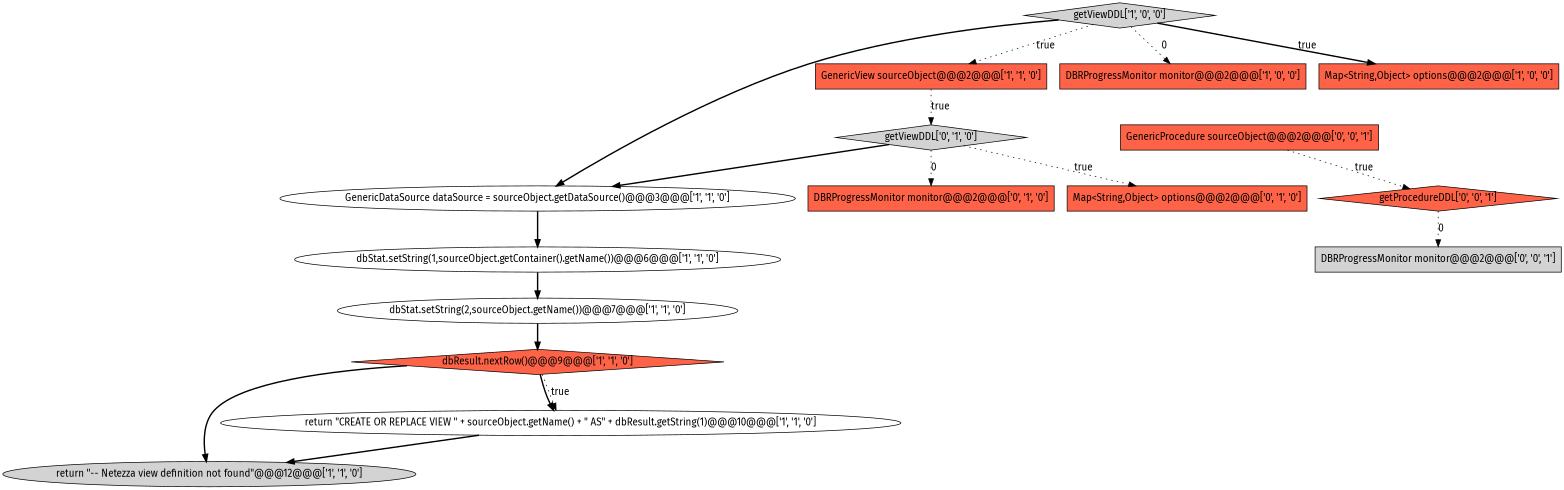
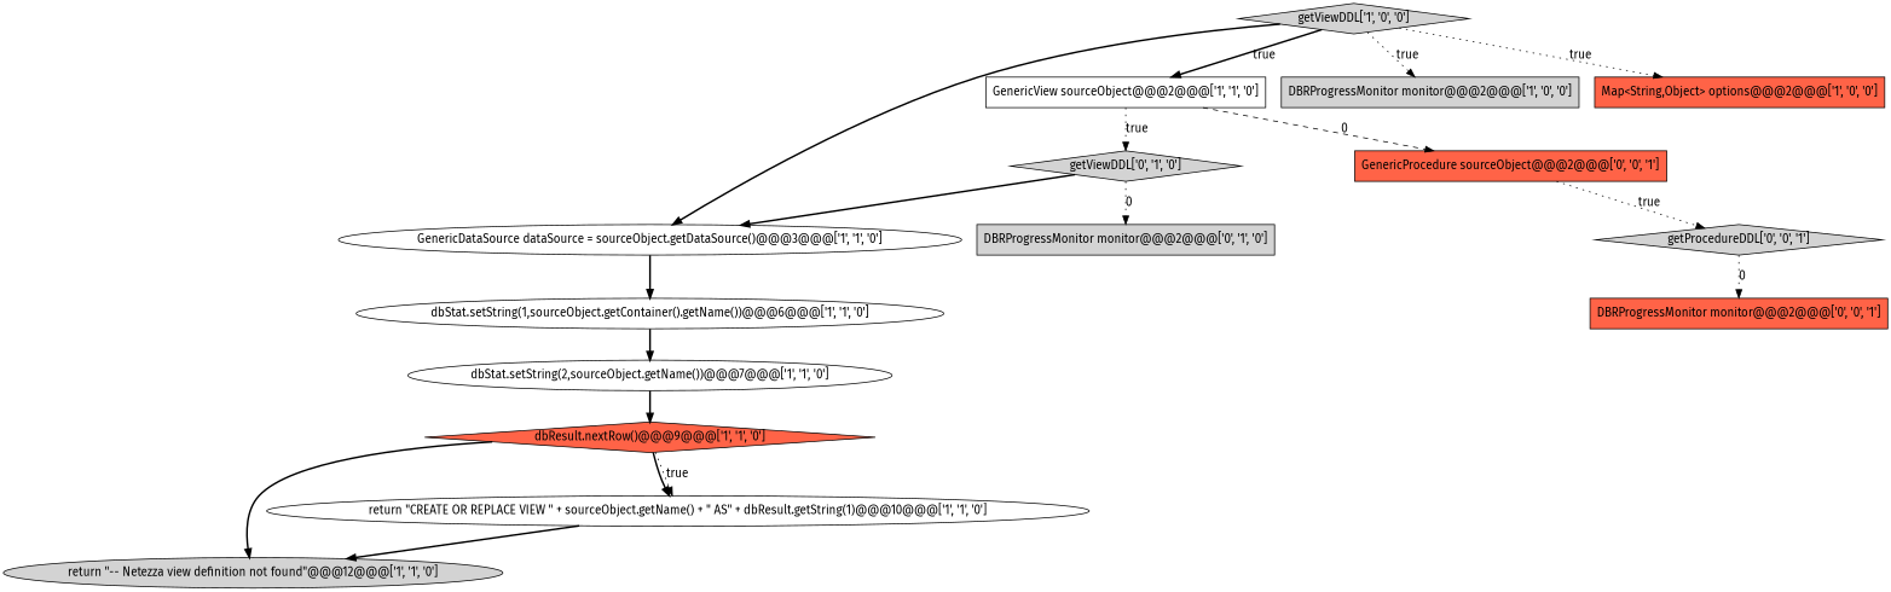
  digraph {
    fontname="Fira Sans"
    node [fillcolor=tomato fontname="Fira Sans" shape=box style=filled]
    edge [fontname="Fira Sans" style=dotted]
-   n1 [label="Map<String,Object> options@@@2@@@['0', '1', '0']"]
    n2 [fillcolor=white label="GenericDataSource dataSource = sourceObject.getDataSource()@@@3@@@['1', '1', '0']" shape=ellipse]
    n3 [fillcolor=white label="dbStat.setString(1,sourceObject.getContainer().getName())@@@6@@@['1', '1', '0']" shape=ellipse]
    n4 [fillcolor=white label="dbStat.setString(2,sourceObject.getName())@@@7@@@['1', '1', '0']" shape=ellipse]
-   n5 [label="DBRProgressMonitor monitor@@@2@@@['0', '1', '0']"]
-   n6 [fillcolor=lightgray label="DBRProgressMonitor monitor@@@2@@@['0', '0', '1']"]
+   n5 [fillcolor=lightgray label="DBRProgressMonitor monitor@@@2@@@['0', '1', '0']"]
+   n6 [label="DBRProgressMonitor monitor@@@2@@@['0', '0', '1']"]
    n7 [label="dbResult.nextRow()@@@9@@@['1', '1', '0']" shape=diamond]
    n8 [fillcolor=white label="return \"CREATE OR REPLACE VIEW \" + sourceObject.getName() + \" AS\" + dbResult.getString(1)@@@10@@@['1', '1', '0']" shape=ellipse]
    n9 [fillcolor=lightgray label="return \"-- Netezza view definition not found\"@@@12@@@['1', '1', '0']" shape=ellipse]
-   n10 [label="GenericView sourceObject@@@2@@@['1', '1', '0']"]
+   n10 [fillcolor=white label="GenericView sourceObject@@@2@@@['1', '1', '0']"]
    n11 [label="GenericProcedure sourceObject@@@2@@@['0', '0', '1']"]
    n12 [fillcolor=lightgray label="getViewDDL['0', '1', '0']" shape=diamond]
-   n13 [label="getProcedureDDL['0', '0', '1']" shape=diamond]
-   n14 [label="DBRProgressMonitor monitor@@@2@@@['1', '0', '0']"]
+   n13 [fillcolor=lightgray label="getProcedureDDL['0', '0', '1']" shape=diamond]
+   n14 [fillcolor=lightgray label="DBRProgressMonitor monitor@@@2@@@['1', '0', '0']"]
    n15 [label="Map<String,Object> options@@@2@@@['1', '0', '0']"]
    n16 [fillcolor=lightgray label="getViewDDL['1', '0', '0']" shape=diamond]
    n2 -> n3 [style=bold]
    n3 -> n4 [style=bold]
    n4 -> n7 [style=bold]
    n7 -> n8 [label=true]
    n7 -> n8 [style=bold]
    n7 -> n9 [style=bold]
    n8 -> n9 [style=bold]
+   n10 -> n11 [label=0 style=dashed]
    n10 -> n12 [label=true]
    n11 -> n13 [label=true]
-   n12 -> n1 [label=true]
    n12 -> n2 [style=bold]
    n12 -> n5 [label=0]
    n13 -> n6 [label=0]
    n16 -> n2 [style=bold]
-   n16 -> n10 [label=true]
-   n16 -> n14 [label=0]
-   n16 -> n15 [label=true style=bold]
+   n16 -> n10 [label=true style=bold]
+   n16 -> n14 [label=true]
+   n16 -> n15 [label=true]
  }
